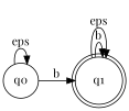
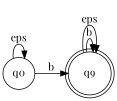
  digraph {
    rankdir=LR
    fontname="Playfair Display"
    node [fontname="Playfair Display"]
    edge [fontname="Playfair Display"]
-   q1 [shape=doublecircle]
+   q1 [shape=doublecircle label=q9]
    q0 [shape=circle]
    q1 -> q1 [label=b]
    q1 -> q1 [label=eps]
    q0 -> q1 [label=b]
    q0 -> q0 [label=eps]
  }
